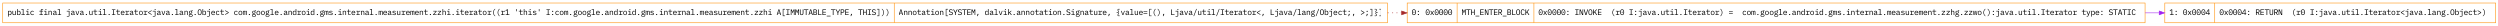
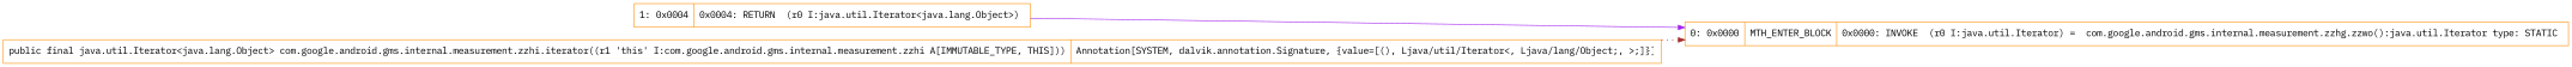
  digraph {
    rankdir=LR
    fontname="IBM Plex Mono"
    node [shape=record color=darkorange fontname="IBM Plex Mono"]
    edge [fontname="IBM Plex Mono"]
    n1 [label="{0\:\ 0x0000|MTH_ENTER_BLOCK\l|0x0000: INVOKE  (r0 I:java.util.Iterator) =  com.google.android.gms.internal.measurement.zzhg.zzwo():java.util.Iterator type: STATIC \l}"]
    n2 [label="{1\:\ 0x0004|0x0004: RETURN  (r0 I:java.util.Iterator\<java.lang.Object\>) \l}"]
    n3 [label="{public final java.util.Iterator\<java.lang.Object\> com.google.android.gms.internal.measurement.zzhi.iterator((r1 'this' I:com.google.android.gms.internal.measurement.zzhi A[IMMUTABLE_TYPE, THIS]))  | Annotation[SYSTEM, dalvik.annotation.Signature, \{value=[(), Ljava\/util\/Iterator\<, Ljava\/lang\/Object;, \>;]\}]\l}"]
-   n1 -> n2 [color=purple style=solid]
+   n2 -> n1 [color=purple style=solid]
    n3 -> n1 [color=brown style=dotted]
  }
